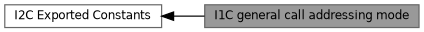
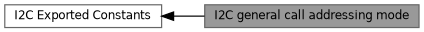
  digraph {
    rankdir=LR
    node [fontname=Helvetica fontsize=10 shape=box style=filled]
    n1 [color=grey40 fillcolor=white height=0.2 label="I2C Exported Constants" width=0.4]
-   n2 [color=gray40 fillcolor=grey60 fontcolor=black height=0.2 label="I1C general call addressing mode" width=0.4]
+   n2 [color=gray40 fillcolor=grey60 fontcolor=black height=0.2 label="I2C general call addressing mode" width=0.4]
    n1 -> n2 [dir=back fontname=Helvetica fontsize=10 labelfontname=Helvetica labelfontsize=10 shape=plaintext style=solid]
  }
